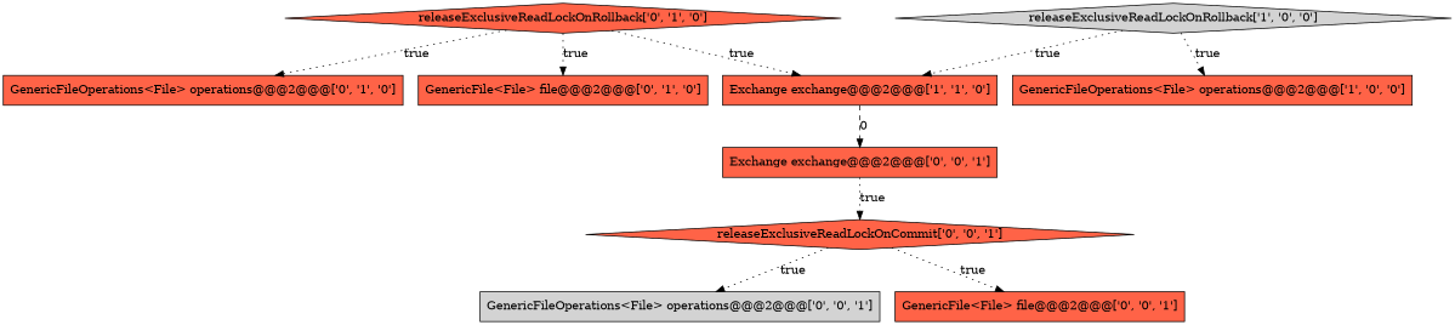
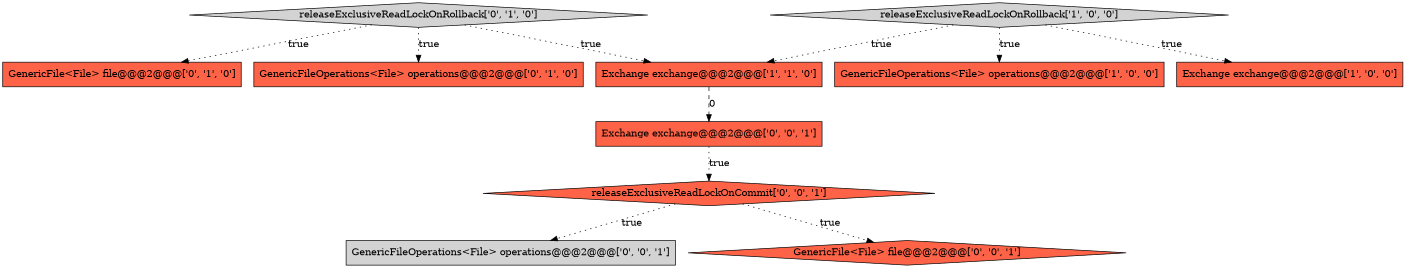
  digraph {
    node [fillcolor=tomato shape=box style=filled]
    edge [style=dotted]
    n1 [label="GenericFile<File> file@@@2@@@['0', '1', '0']"]
    n2 [fillcolor=lightgray label="releaseExclusiveReadLockOnRollback['1', '0', '0']" shape=diamond]
    n3 [label="Exchange exchange@@@2@@@['1', '1', '0']"]
    n4 [label="GenericFileOperations<File> operations@@@2@@@['1', '0', '0']"]
+   n5 [label="Exchange exchange@@@2@@@['1', '0', '0']"]
    n6 [label="Exchange exchange@@@2@@@['0', '0', '1']"]
    n7 [label="GenericFileOperations<File> operations@@@2@@@['0', '1', '0']"]
    n8 [label="releaseExclusiveReadLockOnCommit['0', '0', '1']" shape=diamond]
    n9 [fillcolor=lightgray label="GenericFileOperations<File> operations@@@2@@@['0', '0', '1']"]
-   n10 [label="GenericFile<File> file@@@2@@@['0', '0', '1']"]
-   n11 [label="releaseExclusiveReadLockOnRollback['0', '1', '0']" shape=diamond]
+   n10 [label="GenericFile<File> file@@@2@@@['0', '0', '1']" shape=diamond]
+   n11 [fillcolor=lightgray label="releaseExclusiveReadLockOnRollback['0', '1', '0']" shape=diamond]
    n2 -> n3 [label=true]
    n2 -> n4 [label=true]
+   n2 -> n5 [label=true]
    n3 -> n6 [label=0 style=dashed]
    n6 -> n8 [label=true]
    n8 -> n9 [label=true]
    n8 -> n10 [label=true]
    n11 -> n1 [label=true]
    n11 -> n3 [label=true]
    n11 -> n7 [label=true]
  }
